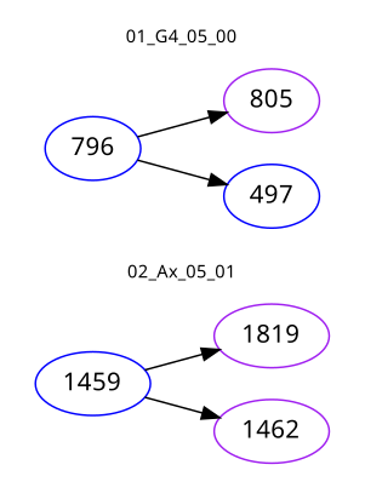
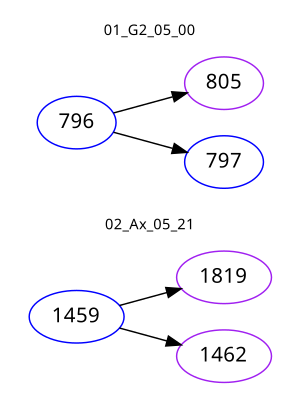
  digraph {
    fontname="Noto Sans"
    rankdir=LR
    node [color=blue fontname="Noto Sans"]
    edge [color=black fontname="Noto Sans"]
    n1 [label=1459]
    n2 [color=purple label=1462]
    n3 [color=purple label=1819]
    n4 [label=796]
-   n5 [label=497]
+   n5 [label=797]
    n6 [color=purple label=805]
    subgraph cluster_1 {
      color=white
      fontsize=10
-     label="02_Ax_05_01"
+     label="02_Ax_05_21"
      n1
      n2
      n3
    }
    subgraph cluster_2 {
      color=white
      fontsize=10
-     label="01_G4_05_00"
+     label="01_G2_05_00"
      n4
      n5
      n6
    }
    n1 -> n2
    n1 -> n3
    n4 -> n5
    n4 -> n6
  }
